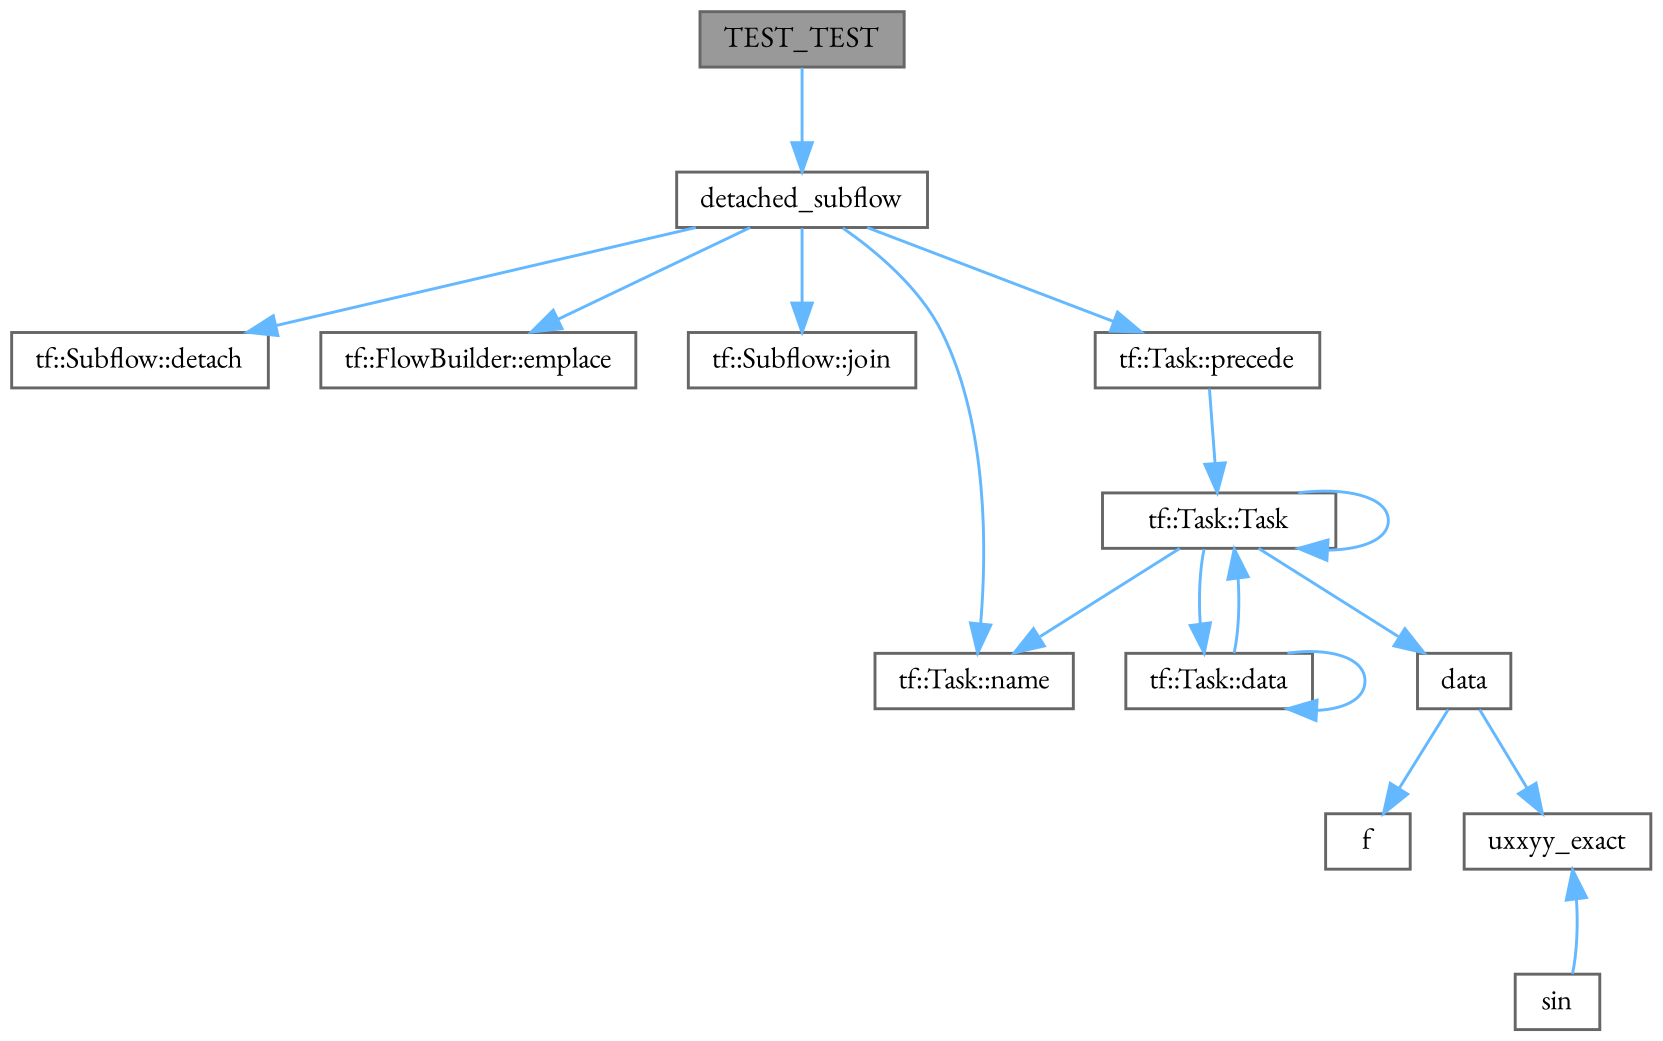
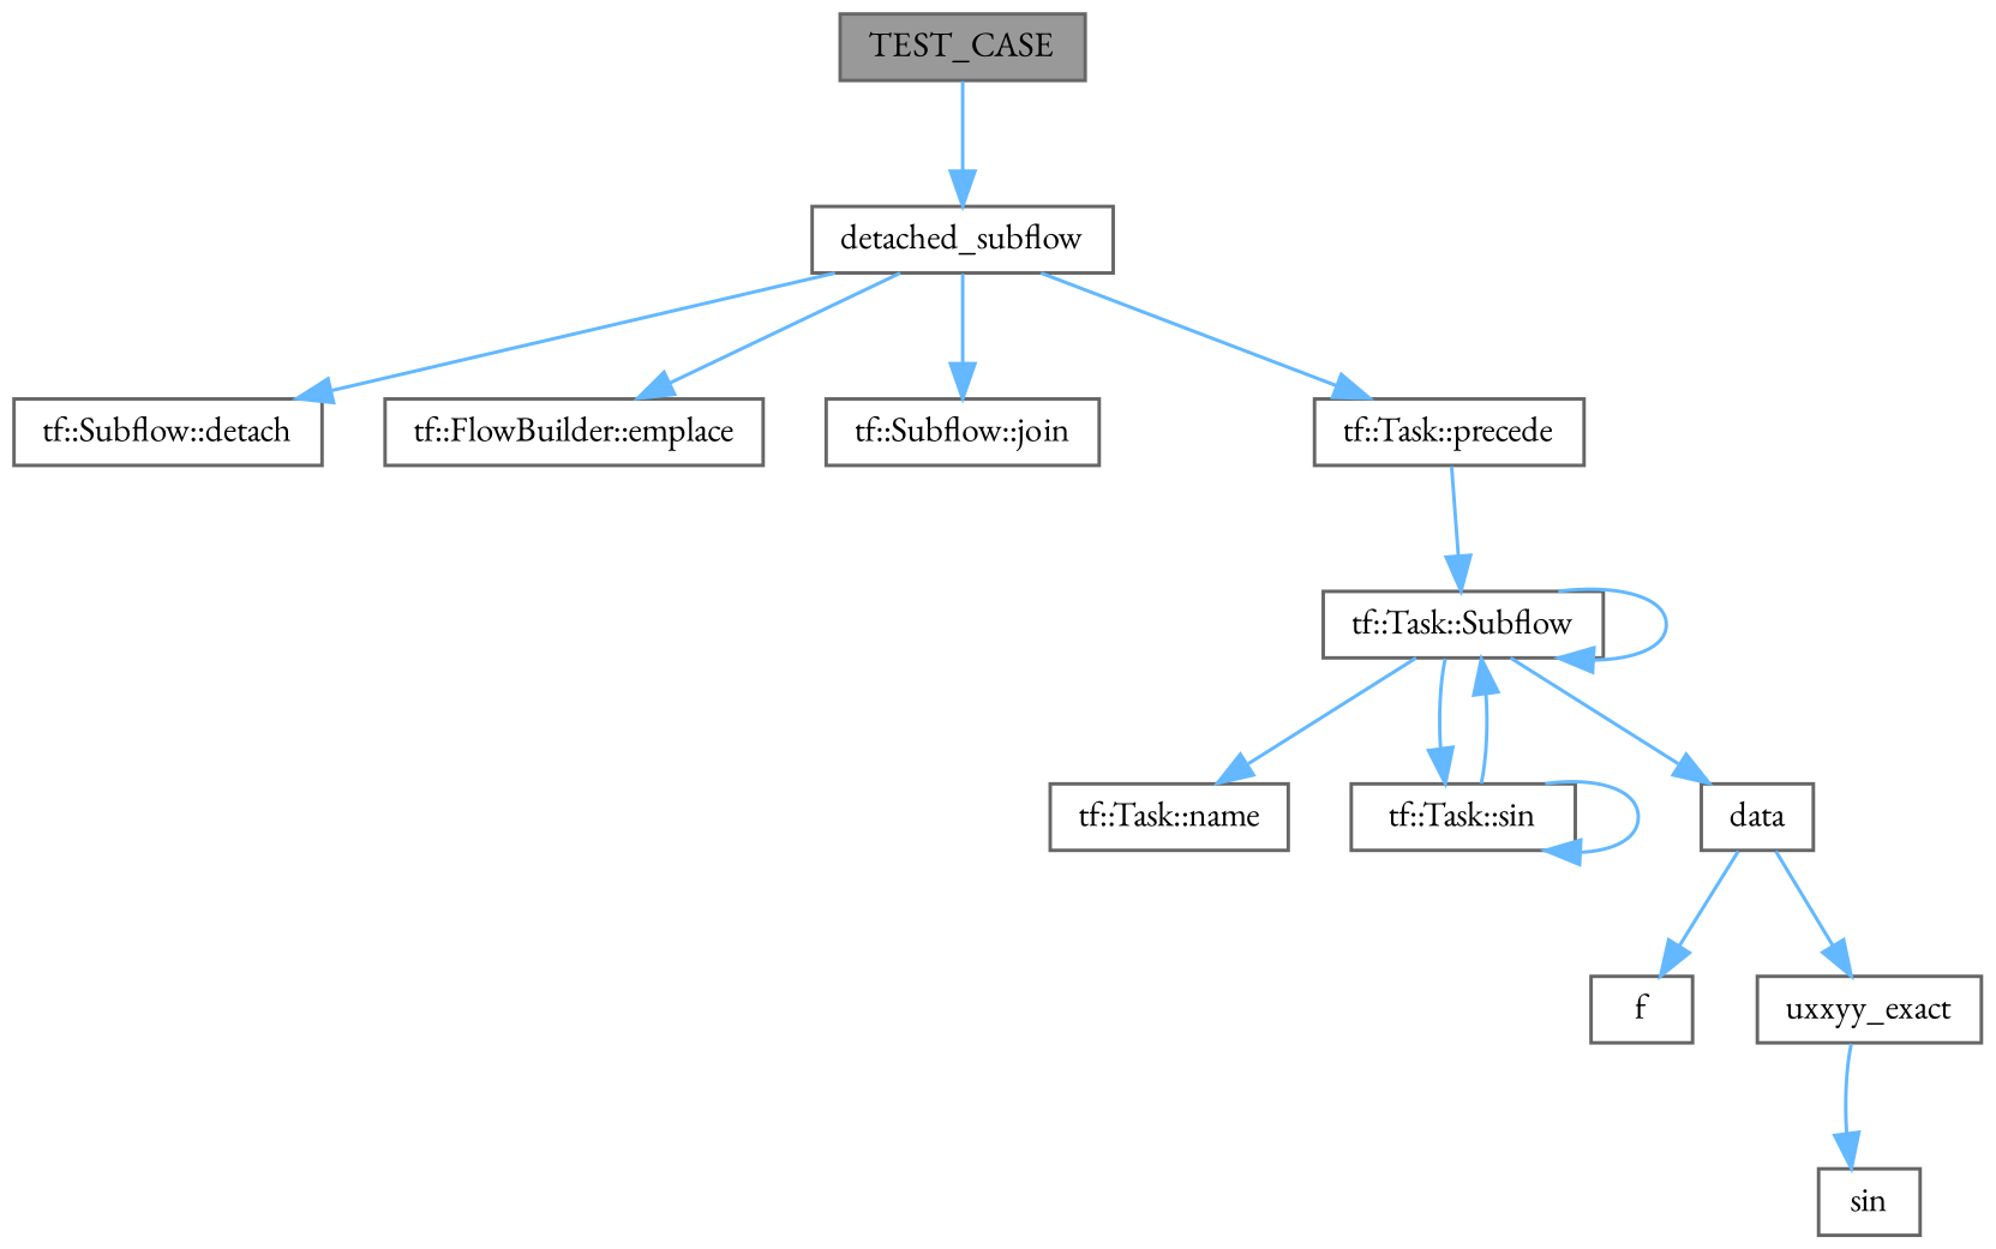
  digraph {
    fontname="EB Garamond"
    rankdir=TB
    node [color=grey40 fillcolor=white fontname="EB Garamond" fontsize=10 shape=box style=filled]
    edge [color=steelblue1 fontname="EB Garamond" fontsize=10 labelfontname=Helvetica labelfontsize=10 style=solid]
-   n1 [color=gray40 fillcolor=grey60 fontcolor=black height=0.2 label=TEST_TEST width=0.4]
+   n1 [color=gray40 fillcolor=grey60 fontcolor=black height=0.2 label=TEST_CASE width=0.4]
    n2 [height=0.2 label=detached_subflow width=0.4]
    n3 [height=0.2 label="tf::Subflow::detach" width=0.4]
    n4 [height=0.2 label="tf::FlowBuilder::emplace" width=0.4]
    n5 [height=0.2 label="tf::Subflow::join" width=0.4]
    n6 [height=0.2 label="tf::Task::name" width=0.4]
    n7 [height=0.2 label="tf::Task::precede" width=0.4]
-   n8 [height=0.2 label="tf::Task::Task" width=0.4]
-   n9 [height=0.2 label="tf::Task::data" width=0.4]
+   n8 [height=0.2 label="tf::Task::Subflow" width=0.4]
+   n9 [height=0.2 label="tf::Task::sin" width=0.4]
    n10 [height=0.2 label=data width=0.4]
    n11 [height=0.2 label=f width=0.4]
    n12 [height=0.2 label=uxxyy_exact width=0.4]
    n13 [height=0.2 label=sin width=0.4]
    n1 -> n2
    n2 -> n3
    n2 -> n4
    n2 -> n5
-   n2 -> n6
    n2 -> n7
    n7 -> n8
    n8 -> n6
    n8 -> n8
    n8 -> n9
    n8 -> n10
    n9 -> n8
    n9 -> n9
    n10 -> n11
    n10 -> n12
-   n13 -> n12
+   n12 -> n13
  }
